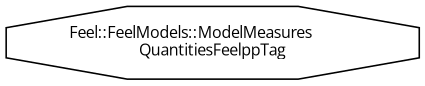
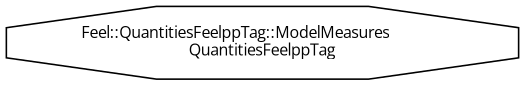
  digraph {
    rankdir=LR
    fontname="Open Sans"
-   n1 [color=black fillcolor=white fontname="Open Sans" fontsize=10 height=0.2 label="Feel::FeelModels::ModelMeasures\lQuantitiesFeelppTag" shape=octagon style=filled width=0.4]
+   n1 [color=black fillcolor=white fontname="Open Sans" fontsize=10 height=0.2 label="Feel::QuantitiesFeelppTag::ModelMeasures\lQuantitiesFeelppTag" shape=octagon style=filled width=0.4]
  }
